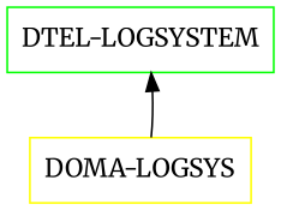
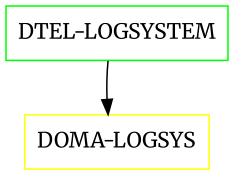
  digraph {
    fontname=Merriweather
    node [shape=box fontname=Merriweather]
    "DTEL-LOGSYSTEM" [color=green]
    "DOMA-LOGSYS" [color=yellow]
-   "DOMA-LOGSYS" -> "DTEL-LOGSYSTEM" [fontname=Merriweather]
+   "DTEL-LOGSYSTEM" -> "DOMA-LOGSYS" [fontname=Merriweather]
  }
